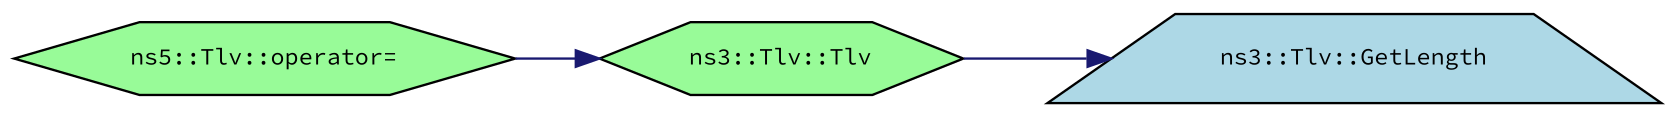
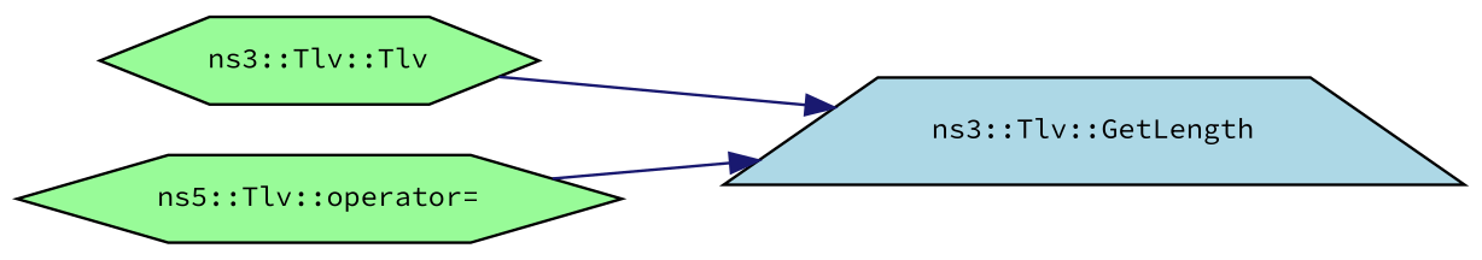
  digraph {
    fontname="Source Code Pro"
    rankdir=RL
    node [color=black fillcolor=palegreen fontname="Source Code Pro" fontsize=10 shape=hexagon style=filled]
    edge [color=midnightblue dir=back fontname="Source Code Pro" fontsize=10 labelfontname=Helvetica labelfontsize=10 style=solid]
    n1 [fillcolor=lightblue fontcolor=black height=0.2 label="ns3::Tlv::GetLength" shape=trapezium width=0.4]
    n2 [height=0.2 label="ns3::Tlv::Tlv" width=0.4]
    n3 [height=0.2 label="ns5::Tlv::operator=" width=0.4]
    n1 -> n2
-   n2 -> n3
+   n1 -> n3
  }
